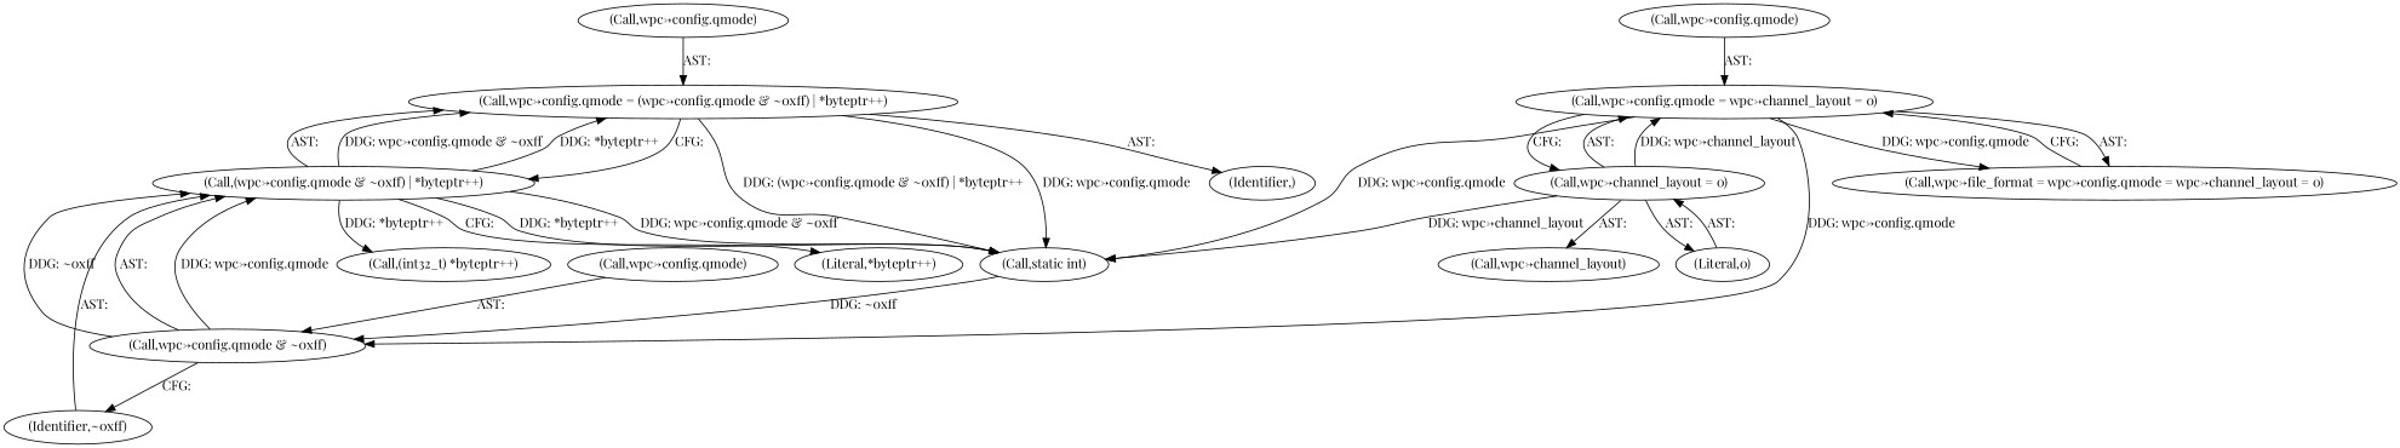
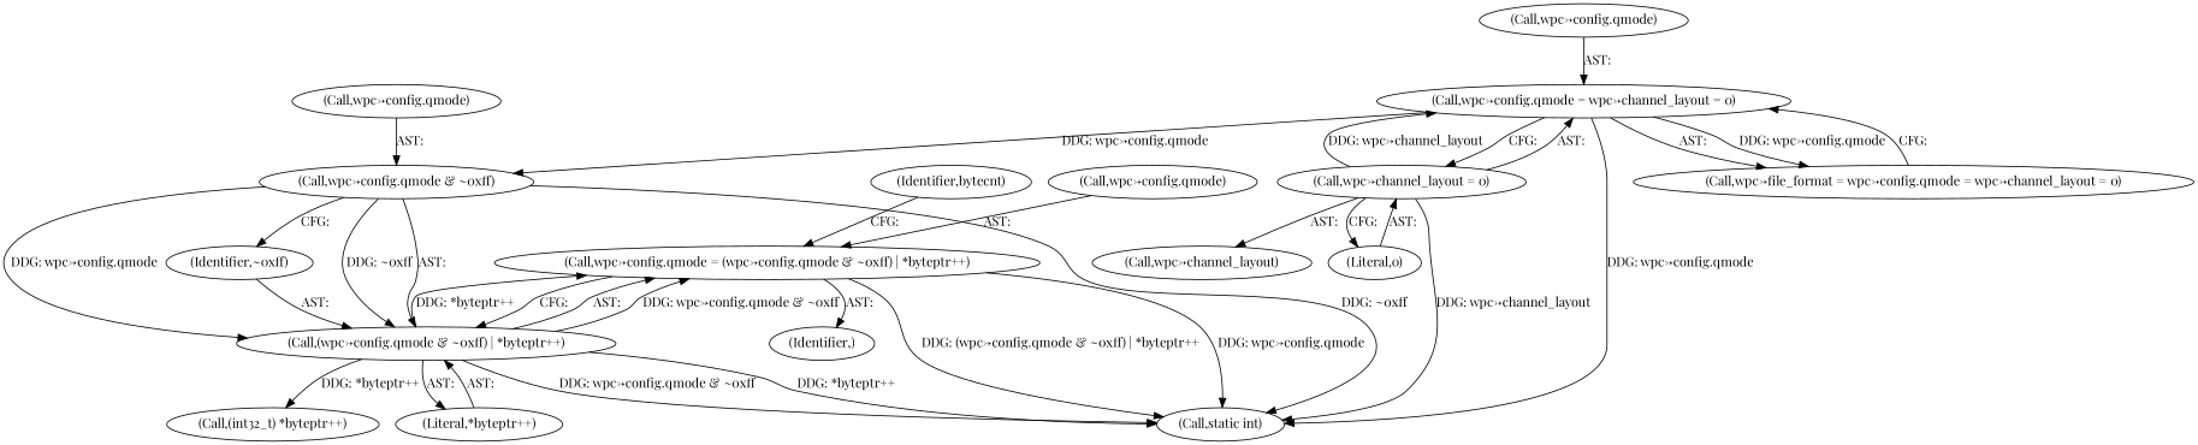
  digraph {
    fontname="Playfair Display"
    node [fontname="Playfair Display"]
    edge [fontname="Playfair Display"]
    n1 [label="(Call,wpc->config.qmode = (wpc->config.qmode & ~0xff) | *byteptr++)"]
    n2 [label="(Call,(wpc->config.qmode & ~0xff) | *byteptr++)"]
    n3 [label="(Call,static int)"]
    n4 [label="(Identifier,)"]
    n5 [label="(Call,(int32_t) *byteptr++)"]
    n6 [label="(Literal,*byteptr++)"]
    n7 [label="(Call,wpc->config.qmode & ~0xff)"]
    n8 [label="(Identifier,~0xff)"]
    n9 [label="(Call,wpc->config.qmode = wpc->channel_layout = 0)"]
    n10 [label="(Call,wpc->channel_layout = 0)"]
    n11 [label="(Call,wpc->file_format = wpc->config.qmode = wpc->channel_layout = 0)"]
    n12 [label="(Literal,0)"]
    n13 [label="(Call,wpc->channel_layout)"]
    n14 [label="(Call,wpc->config.qmode)"]
+   n15 [label="(Identifier,bytecnt)"]
    n16 [label="(Call,wpc->config.qmode)"]
    n17 [label="(Call,wpc->config.qmode)"]
    n1 -> n2 [label="CFG: "]
    n1 -> n3 [label="DDG: (wpc->config.qmode & ~0xff) | *byteptr++"]
    n1 -> n3 [label="DDG: wpc->config.qmode"]
    n1 -> n4 [label="AST: "]
    n2 -> n1 [label="AST: "]
    n2 -> n1 [label="DDG: wpc->config.qmode & ~0xff"]
    n2 -> n1 [label="DDG: *byteptr++"]
    n2 -> n3 [label="DDG: *byteptr++"]
    n2 -> n3 [label="DDG: wpc->config.qmode & ~0xff"]
    n2 -> n5 [label="DDG: *byteptr++"]
-   n2 -> n6 [label="CFG: "]
+   n2 -> n6 [label="AST: "]
+   n6 -> n2 [label="AST: "]
    n7 -> n2 [label="AST: "]
    n7 -> n2 [label="DDG: wpc->config.qmode"]
    n7 -> n2 [label="DDG: ~0xff"]
-   n3 -> n7 [label="DDG: ~0xff"]
+   n7 -> n3 [label="DDG: ~0xff"]
    n7 -> n8 [label="CFG: "]
    n8 -> n2 [label="AST: "]
    n9 -> n3 [label="DDG: wpc->config.qmode"]
    n9 -> n7 [label="DDG: wpc->config.qmode"]
    n9 -> n10 [label="CFG: "]
    n9 -> n11 [label="AST: "]
    n9 -> n11 [label="DDG: wpc->config.qmode"]
    n10 -> n3 [label="DDG: wpc->channel_layout"]
    n10 -> n9 [label="AST: "]
    n10 -> n9 [label="DDG: wpc->channel_layout"]
-   n10 -> n12 [label="AST: "]
+   n10 -> n12 [label="CFG: "]
    n10 -> n13 [label="AST: "]
    n11 -> n9 [label="CFG: "]
    n12 -> n10 [label="AST: "]
    n14 -> n9 [label="AST: "]
+   n15 -> n1 [label="CFG: "]
    n16 -> n1 [label="AST: "]
    n17 -> n7 [label="AST: "]
  }
